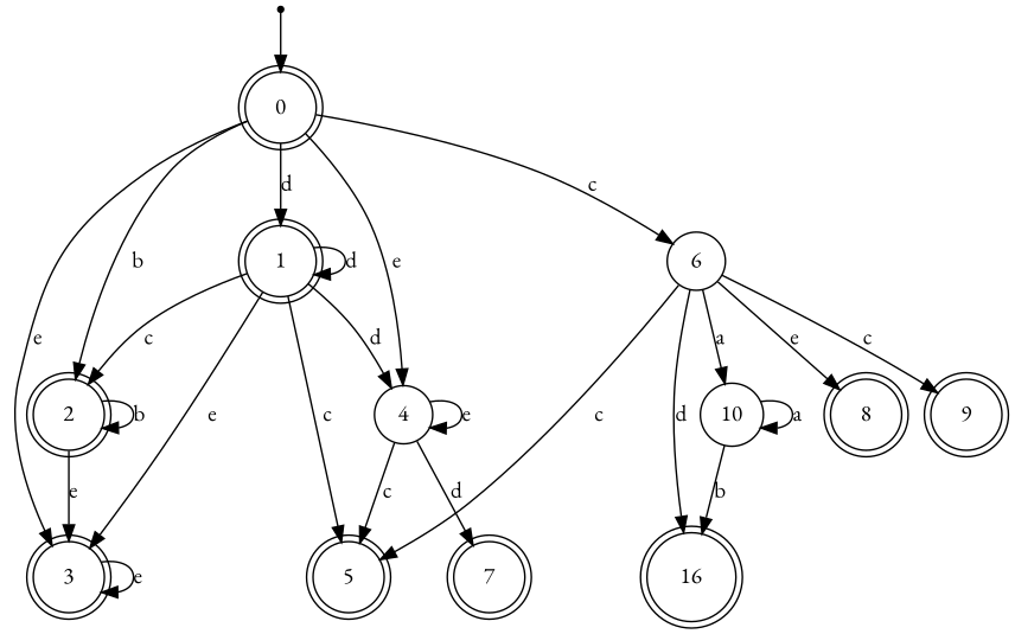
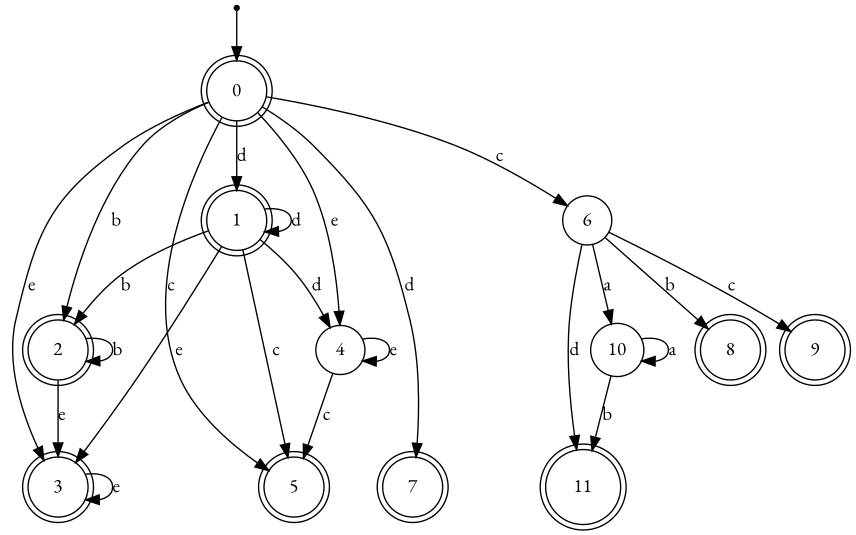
  digraph {
    fontname="EB Garamond"
    rankdir=TB
    node [fontname="EB Garamond" shape=doublecircle]
    edge [fontname="EB Garamond"]
    dummy0 [shape=point]
    0
    1
    2
    3
    4 [shape=circle]
    5
    6 [shape=circle]
    7
    8
    9
    10 [shape=circle]
-   11 [label=16]
+   11
    dummy0 -> 0
    0 -> 1 [label=d]
    0 -> 2 [label=b]
    0 -> 3 [label=e]
    0 -> 4 [label=e]
-   6 -> 5 [label=c]
+   0 -> 5 [label=c]
    0 -> 6 [label=c]
-   4 -> 7 [label=d]
+   0 -> 7 [label=d]
    1 -> 1 [label=d]
-   1 -> 2 [label=c]
+   1 -> 2 [label=b]
    1 -> 3 [label=e]
    1 -> 4 [label=d]
    1 -> 5 [label=c]
    2 -> 2 [label=b]
    2 -> 3 [label=e]
    3 -> 3 [label=e]
    4 -> 4 [label=e]
    4 -> 5 [label=c]
-   6 -> 8 [label=e]
+   6 -> 8 [label=b]
    6 -> 9 [label=c]
    6 -> 10 [label=a]
    6 -> 11 [label=d]
    10 -> 10 [label=a]
    10 -> 11 [label=b]
  }
